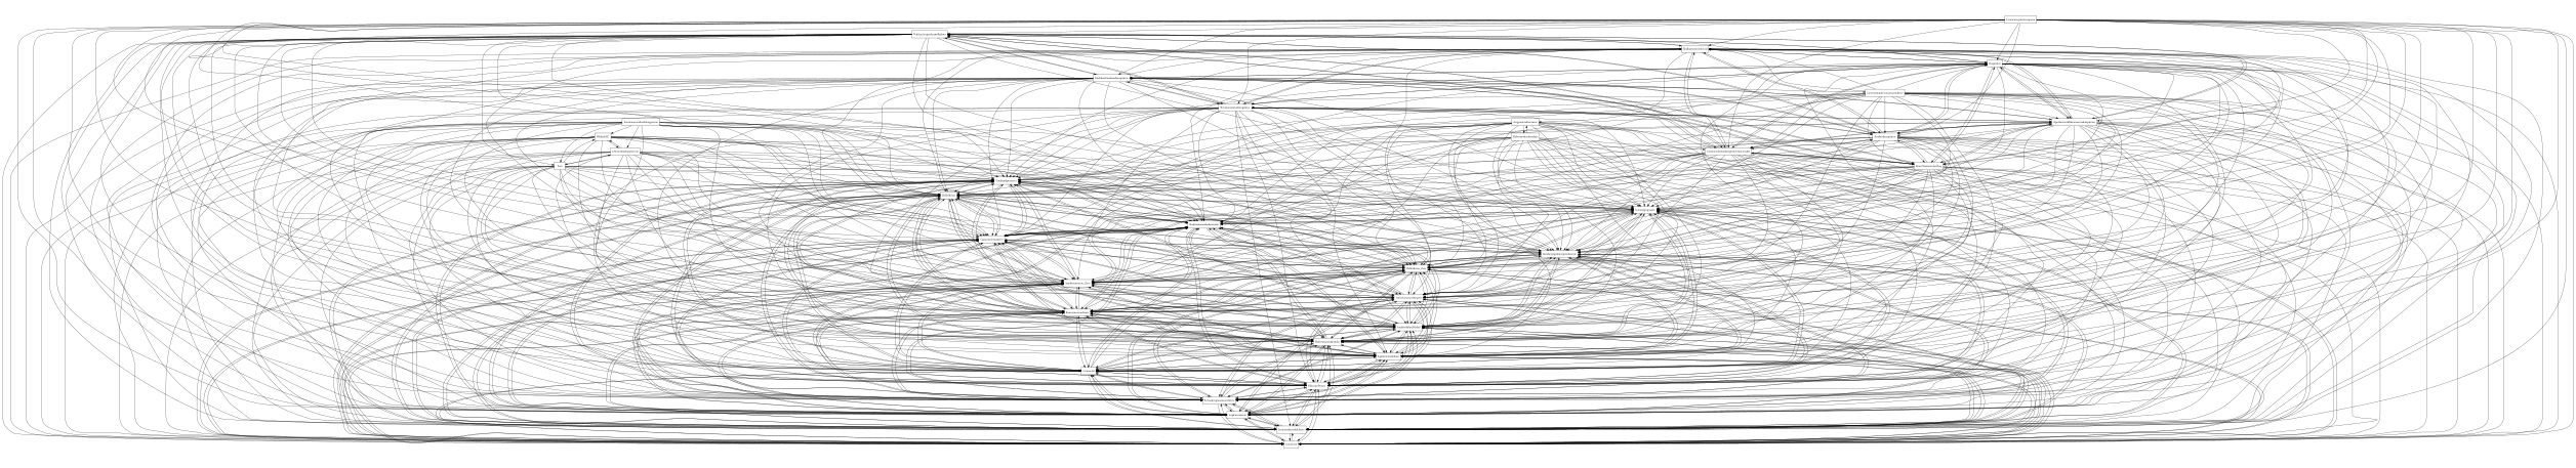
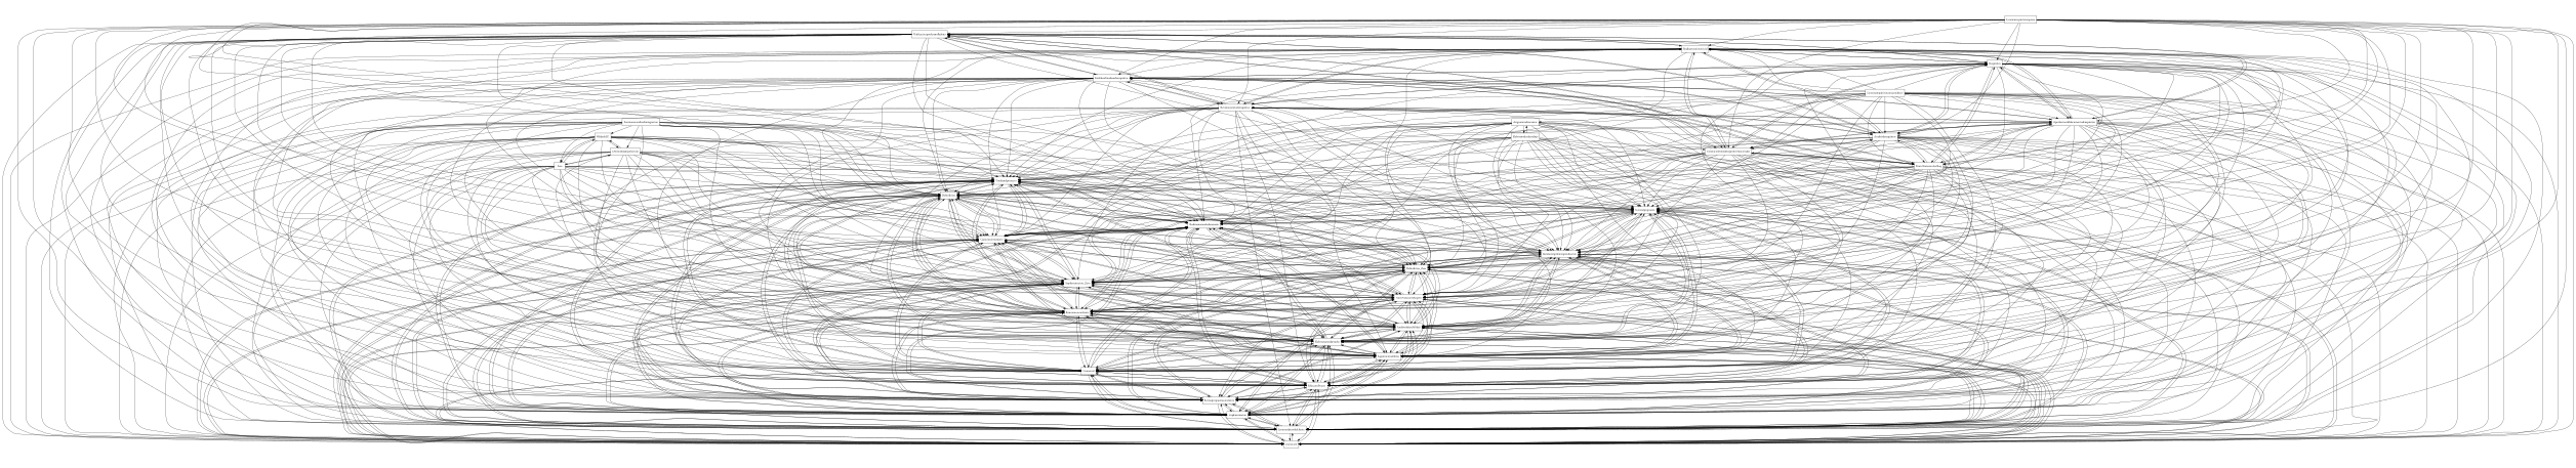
  digraph {
    fontname="EB Garamond"
    rankdir=TB
    node [fontname="EB Garamond" shape=box]
    edge [arrowhead=normal fontname="EB Garamond"]
    n1 [label=ValidarSAD]
    n2 [label=Finalizarelproyecto]
    n3 [label=Definirhitos]
    n4 [label=Transicion]
    n5 [label=Levantardeseosdelcliente]
    n6 [label=Diseniodelaarquitectura]
    n7 [label=Implementacion]
    n8 [label=Revisarpropuestaconcliente]
    n9 [label=RhiscomProcess]
    n10 [label=Comercial]
    n11 [label=Seguimientodehitos]
    n12 [label=Elaborarcasosdeprueba]
    n13 [label=Analisisdefactibilidad]
    n14 [label=Reunionesconcliente]
    n15 [label=PuntoVariacionReqDis]
    n16 [label=Implementacion_Zero]
    n17 [label=Definirhitos_Zero]
    n18 [label=Instalacionpilotoenproduccion]
    n19 [label=Capacitacionusuario]
    n20 [label=Realizarmanualesdeusuario]
    n21 [label=Zero]
    n22 [label=Generarpropuesta]
    n23 [label=Realizarreunioninicial]
    n24 [label=Requisitos]
    n25 [label=PuntoVariacionLevReq]
    n26 [label=Generacionfinalderequisitosfuncionales]
    n27 [label=Analisisderequisitos]
    n28 [label=Aprobaciondeldocumentoderequisitos]
    n29 [label=Revisionyenvioderequisitos]
    n30 [label=Verificacionpordesarrolladores]
    n31 [label=Asignacionderecursos]
    n32 [label=Establecerlineabasederequisitos]
    n33 [label=Levantarrequisitosenprosa]
    n34 [label=Elaborarordendetrabajo]
    n35 [label=Levantarrequisitosconcasosdeuso]
    n36 [label=Reunionacuerdosdeintegracion]
    n1 -> n2
    n1 -> n3
    n1 -> n4
    n1 -> n5
    n1 -> n6
    n1 -> n7
    n1 -> n8
    n1 -> n9
    n1 -> n10
    n1 -> n11
    n1 -> n12
    n1 -> n13
    n1 -> n14
    n1 -> n15
    n1 -> n16
    n1 -> n17
    n1 -> n18
    n1 -> n19
    n1 -> n20
-   n30 -> n21
+   n1 -> n21
    n1 -> n22
    n2 -> n3
    n2 -> n4
    n2 -> n5
    n2 -> n7
    n2 -> n8
    n2 -> n9
    n2 -> n10
    n2 -> n11
    n2 -> n12
    n2 -> n13
    n2 -> n14
    n2 -> n15
    n2 -> n16
    n2 -> n17
    n2 -> n18
    n2 -> n19
    n2 -> n20
    n2 -> n22
    n3 -> n2
    n3 -> n4
    n3 -> n5
    n3 -> n7
    n3 -> n8
    n3 -> n9
    n3 -> n10
    n3 -> n11
    n3 -> n12
    n3 -> n13
    n3 -> n14
    n3 -> n15
    n3 -> n16
    n3 -> n17
    n3 -> n18
    n3 -> n19
    n3 -> n20
    n3 -> n22
    n4 -> n2
    n4 -> n3
    n4 -> n5
    n4 -> n7
    n4 -> n8
    n4 -> n9
    n4 -> n10
    n4 -> n11
    n4 -> n12
    n4 -> n13
    n4 -> n14
    n4 -> n15
    n4 -> n16
    n4 -> n17
    n4 -> n18
    n4 -> n19
    n4 -> n20
    n4 -> n22
    n5 -> n2
    n5 -> n3
    n5 -> n4
    n5 -> n7
    n5 -> n8
    n5 -> n9
    n5 -> n10
    n5 -> n11
    n5 -> n12
    n5 -> n13
    n5 -> n14
    n5 -> n15
    n5 -> n16
    n5 -> n17
    n5 -> n18
    n5 -> n19
    n5 -> n20
    n5 -> n22
    n6 -> n1
    n6 -> n2
    n6 -> n3
    n6 -> n4
    n6 -> n5
    n6 -> n7
    n6 -> n8
    n6 -> n10
    n6 -> n11
    n6 -> n12
    n6 -> n13
    n6 -> n14
    n6 -> n15
    n6 -> n16
    n6 -> n17
    n6 -> n18
    n6 -> n19
    n6 -> n20
    n6 -> n21
    n6 -> n22
    n7 -> n2
    n7 -> n3
    n7 -> n4
    n7 -> n5
    n7 -> n8
    n7 -> n9
    n7 -> n10
    n7 -> n11
    n7 -> n12
    n7 -> n13
    n7 -> n14
    n7 -> n15
    n7 -> n16
    n7 -> n17
    n7 -> n18
    n7 -> n19
    n7 -> n20
    n7 -> n22
    n8 -> n2
    n8 -> n3
    n8 -> n4
    n8 -> n5
    n8 -> n7
    n8 -> n9
    n8 -> n10
    n8 -> n11
    n8 -> n12
    n8 -> n13
    n8 -> n14
    n8 -> n15
    n8 -> n16
    n8 -> n17
    n8 -> n18
    n8 -> n19
    n8 -> n20
    n8 -> n22
    n9 -> n2
    n9 -> n3
    n9 -> n4
    n9 -> n5
    n9 -> n7
    n9 -> n8
    n9 -> n10
    n9 -> n11
    n9 -> n12
    n9 -> n13
    n9 -> n14
    n9 -> n15
    n9 -> n16
    n9 -> n17
    n9 -> n18
    n9 -> n19
    n9 -> n20
    n9 -> n22
    n10 -> n2
    n10 -> n3
    n10 -> n4
    n10 -> n5
    n10 -> n7
    n10 -> n8
    n10 -> n9
    n10 -> n11
    n10 -> n12
    n10 -> n13
    n10 -> n14
    n10 -> n15
    n10 -> n16
    n10 -> n17
    n10 -> n18
    n10 -> n19
    n10 -> n20
    n10 -> n22
    n11 -> n2
    n11 -> n3
    n11 -> n4
    n11 -> n5
    n11 -> n7
    n11 -> n8
    n11 -> n9
    n11 -> n10
    n11 -> n12
    n11 -> n13
    n11 -> n14
    n11 -> n15
    n11 -> n16
    n11 -> n17
    n11 -> n18
    n11 -> n19
    n11 -> n20
    n11 -> n22
    n12 -> n2
    n12 -> n3
    n12 -> n4
    n12 -> n5
    n12 -> n7
    n12 -> n8
    n12 -> n9
    n12 -> n10
    n12 -> n11
    n12 -> n13
    n12 -> n14
    n12 -> n15
    n12 -> n16
    n12 -> n17
    n12 -> n18
    n12 -> n19
    n12 -> n20
    n12 -> n22
    n13 -> n2
    n13 -> n3
    n13 -> n4
    n13 -> n5
    n13 -> n7
    n13 -> n8
    n13 -> n9
    n13 -> n10
    n13 -> n11
    n13 -> n12
    n13 -> n14
    n13 -> n15
    n13 -> n16
    n13 -> n17
    n13 -> n18
    n13 -> n19
    n13 -> n20
    n13 -> n22
    n14 -> n2
    n14 -> n3
    n14 -> n4
    n14 -> n5
    n14 -> n7
    n14 -> n8
    n14 -> n9
    n14 -> n10
    n14 -> n11
    n14 -> n12
    n14 -> n13
    n14 -> n15
    n14 -> n16
    n14 -> n17
    n14 -> n18
    n14 -> n19
    n14 -> n20
    n14 -> n22
    n15 -> n2
    n15 -> n3
    n15 -> n4
    n15 -> n5
    n15 -> n7
    n15 -> n8
    n15 -> n9
    n15 -> n10
    n15 -> n11
    n15 -> n12
    n15 -> n13
    n15 -> n14
    n15 -> n16
    n15 -> n17
    n15 -> n18
    n15 -> n19
    n15 -> n20
    n15 -> n22
    n16 -> n2
    n16 -> n3
    n16 -> n4
    n16 -> n5
    n16 -> n7
    n16 -> n8
    n16 -> n9
    n16 -> n10
    n16 -> n11
    n16 -> n12
    n16 -> n13
    n16 -> n14
    n16 -> n15
    n16 -> n17
    n16 -> n18
    n16 -> n19
    n16 -> n20
    n16 -> n22
    n17 -> n2
    n17 -> n3
    n17 -> n4
    n17 -> n5
    n17 -> n7
    n17 -> n8
    n17 -> n9
    n17 -> n11
    n17 -> n12
    n17 -> n13
    n17 -> n14
    n17 -> n15
    n17 -> n16
    n17 -> n18
    n17 -> n19
    n17 -> n20
    n17 -> n22
    n18 -> n2
    n18 -> n3
    n18 -> n4
    n18 -> n5
    n18 -> n7
    n18 -> n8
    n18 -> n9
    n18 -> n10
    n18 -> n11
    n18 -> n12
    n18 -> n13
    n18 -> n14
    n18 -> n15
    n18 -> n16
    n18 -> n17
    n18 -> n19
    n18 -> n20
    n18 -> n22
    n19 -> n2
    n19 -> n3
    n19 -> n4
    n19 -> n5
    n19 -> n7
    n19 -> n8
    n19 -> n9
    n19 -> n10
    n19 -> n11
    n19 -> n12
    n19 -> n13
    n19 -> n14
    n19 -> n15
    n19 -> n16
    n19 -> n17
    n19 -> n18
    n19 -> n20
    n19 -> n22
    n20 -> n2
    n20 -> n3
    n20 -> n4
    n20 -> n5
    n20 -> n7
    n20 -> n8
    n20 -> n9
    n20 -> n10
    n20 -> n11
    n20 -> n12
    n20 -> n13
    n20 -> n14
    n20 -> n15
    n20 -> n16
    n20 -> n17
    n20 -> n18
    n20 -> n19
    n20 -> n22
    n21 -> n1
    n21 -> n2
    n21 -> n3
    n21 -> n4
    n21 -> n5
    n21 -> n6
    n21 -> n7
    n21 -> n8
    n21 -> n9
    n21 -> n10
    n21 -> n11
    n21 -> n12
    n21 -> n13
    n21 -> n14
    n21 -> n15
    n21 -> n16
    n21 -> n17
    n21 -> n18
    n21 -> n19
    n21 -> n20
    n21 -> n22
    n22 -> n2
    n22 -> n3
    n22 -> n4
    n22 -> n5
    n22 -> n7
    n22 -> n8
    n22 -> n9
    n22 -> n10
    n22 -> n11
    n22 -> n12
    n22 -> n13
    n22 -> n14
    n22 -> n15
    n22 -> n16
    n22 -> n17
    n22 -> n18
    n22 -> n19
    n22 -> n20
    n23 -> n2
    n23 -> n3
    n23 -> n4
    n23 -> n5
    n23 -> n7
    n23 -> n8
    n23 -> n9
    n23 -> n10
    n23 -> n11
    n23 -> n12
    n23 -> n13
    n23 -> n14
    n23 -> n15
    n23 -> n16
    n23 -> n17
    n23 -> n18
    n23 -> n19
    n23 -> n20
    n23 -> n22
    n23 -> n24
    n23 -> n25
    n23 -> n26
    n23 -> n27
    n23 -> n28
    n23 -> n29
    n23 -> n30
    n23 -> n31
    n24 -> n2
    n24 -> n3
    n24 -> n4
    n24 -> n5
    n24 -> n7
    n24 -> n8
    n24 -> n9
    n24 -> n10
    n24 -> n11
    n24 -> n12
    n24 -> n13
    n24 -> n14
    n24 -> n15
    n24 -> n16
    n24 -> n17
    n24 -> n18
    n24 -> n19
    n24 -> n20
    n24 -> n22
    n24 -> n23
    n24 -> n25
    n24 -> n26
    n24 -> n27
    n24 -> n28
    n24 -> n29
    n24 -> n30
    n24 -> n32
    n25 -> n2
    n25 -> n3
    n25 -> n4
    n25 -> n5
    n25 -> n7
    n25 -> n8
    n25 -> n9
    n25 -> n10
    n25 -> n11
    n25 -> n12
    n25 -> n13
    n25 -> n14
    n25 -> n15
    n25 -> n16
    n25 -> n17
    n25 -> n18
    n25 -> n19
    n25 -> n20
    n25 -> n22
    n25 -> n23
    n25 -> n24
    n25 -> n26
    n25 -> n27
    n25 -> n28
    n25 -> n29
    n25 -> n30
    n25 -> n32
    n26 -> n2
    n26 -> n3
    n26 -> n4
    n26 -> n5
    n26 -> n7
    n26 -> n8
    n26 -> n9
    n26 -> n10
    n26 -> n11
    n26 -> n12
    n26 -> n13
    n26 -> n14
    n26 -> n15
    n26 -> n16
    n26 -> n17
    n26 -> n18
    n26 -> n19
    n26 -> n20
    n26 -> n22
    n26 -> n23
    n26 -> n24
    n26 -> n25
    n26 -> n27
    n26 -> n28
    n26 -> n29
    n26 -> n30
    n26 -> n32
    n27 -> n2
    n27 -> n3
    n27 -> n4
    n27 -> n5
    n27 -> n7
    n27 -> n8
    n27 -> n9
    n27 -> n10
    n27 -> n11
    n27 -> n12
    n27 -> n13
    n27 -> n14
    n27 -> n15
    n27 -> n16
    n27 -> n17
    n27 -> n18
    n27 -> n19
    n27 -> n20
    n27 -> n22
    n27 -> n23
    n27 -> n24
    n27 -> n25
    n27 -> n26
    n27 -> n28
    n27 -> n29
    n27 -> n30
    n27 -> n32
    n28 -> n2
    n28 -> n3
    n28 -> n4
    n28 -> n5
    n28 -> n7
    n28 -> n8
    n28 -> n9
    n28 -> n10
    n28 -> n11
    n28 -> n12
    n28 -> n13
    n28 -> n14
    n28 -> n15
    n28 -> n16
    n28 -> n17
    n28 -> n18
    n28 -> n19
    n28 -> n20
    n28 -> n22
    n28 -> n23
    n28 -> n24
    n28 -> n25
    n28 -> n26
    n28 -> n27
    n28 -> n29
    n28 -> n30
    n28 -> n32
    n29 -> n2
    n29 -> n3
    n29 -> n4
    n29 -> n5
    n29 -> n7
    n29 -> n8
    n29 -> n9
    n29 -> n10
    n29 -> n11
    n29 -> n12
    n29 -> n13
    n29 -> n14
    n29 -> n15
    n29 -> n16
    n29 -> n17
    n29 -> n18
    n29 -> n19
    n29 -> n20
    n29 -> n22
    n29 -> n23
    n29 -> n24
    n29 -> n25
    n29 -> n27
    n29 -> n28
    n29 -> n30
    n29 -> n32
    n30 -> n2
    n30 -> n3
    n30 -> n4
    n30 -> n5
    n30 -> n7
    n30 -> n8
    n30 -> n9
    n30 -> n10
    n30 -> n11
-   n30 -> n12
    n30 -> n13
    n30 -> n14
    n30 -> n15
    n30 -> n16
    n30 -> n17
    n30 -> n18
    n30 -> n19
    n30 -> n20
    n30 -> n22
    n30 -> n23
    n30 -> n24
    n30 -> n25
    n30 -> n26
    n30 -> n27
    n30 -> n28
    n30 -> n29
    n30 -> n32
    n31 -> n2
    n31 -> n3
    n31 -> n4
    n31 -> n5
    n31 -> n7
    n31 -> n8
    n31 -> n9
    n31 -> n10
    n31 -> n11
    n31 -> n12
    n31 -> n13
    n31 -> n14
    n31 -> n15
    n31 -> n16
    n31 -> n17
    n31 -> n18
    n31 -> n19
    n31 -> n20
    n31 -> n22
    n31 -> n34
    n32 -> n2
    n32 -> n3
    n32 -> n4
    n32 -> n5
    n32 -> n7
    n32 -> n8
    n32 -> n9
    n32 -> n10
    n32 -> n11
    n32 -> n12
    n32 -> n13
    n32 -> n14
    n32 -> n15
    n32 -> n16
    n32 -> n17
    n32 -> n18
    n32 -> n19
    n32 -> n20
    n32 -> n22
    n32 -> n23
    n32 -> n24
    n32 -> n25
    n32 -> n26
    n32 -> n27
    n32 -> n28
    n32 -> n29
    n32 -> n30
    n33 -> n2
    n33 -> n3
    n33 -> n4
    n33 -> n5
    n33 -> n7
    n33 -> n8
    n33 -> n9
    n33 -> n10
    n33 -> n11
    n33 -> n12
    n33 -> n13
    n33 -> n14
    n33 -> n15
    n33 -> n16
    n33 -> n17
    n33 -> n18
    n33 -> n19
    n33 -> n20
    n33 -> n22
    n33 -> n23
    n33 -> n24
    n33 -> n25
    n33 -> n26
    n33 -> n27
    n33 -> n28
    n33 -> n29
    n33 -> n30
    n33 -> n32
    n34 -> n2
    n34 -> n3
    n34 -> n4
    n34 -> n5
    n34 -> n7
    n34 -> n8
    n34 -> n9
    n34 -> n10
    n34 -> n11
    n34 -> n12
    n34 -> n13
    n34 -> n14
    n34 -> n15
    n34 -> n16
    n34 -> n17
    n34 -> n18
    n34 -> n19
    n34 -> n20
    n34 -> n22
    n34 -> n26
    n34 -> n31
    n35 -> n2
    n35 -> n3
    n35 -> n4
    n35 -> n5
    n35 -> n7
    n35 -> n8
    n35 -> n9
    n35 -> n10
    n35 -> n11
    n35 -> n12
    n35 -> n13
    n35 -> n14
    n35 -> n15
    n35 -> n16
    n35 -> n17
    n35 -> n18
    n35 -> n19
    n35 -> n20
    n35 -> n22
    n35 -> n23
    n35 -> n24
    n35 -> n25
    n35 -> n26
    n35 -> n27
    n35 -> n28
    n35 -> n29
    n35 -> n30
-   n32 -> n35
+   n35 -> n32
    n36 -> n1
    n36 -> n2
    n36 -> n3
    n36 -> n4
    n36 -> n5
    n36 -> n6
    n36 -> n7
    n36 -> n8
    n36 -> n9
    n36 -> n10
    n36 -> n11
    n36 -> n12
    n36 -> n13
    n36 -> n14
    n36 -> n15
    n36 -> n16
    n36 -> n17
    n36 -> n18
    n36 -> n19
    n36 -> n20
    n36 -> n21
    n36 -> n22
  }
